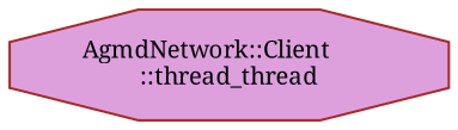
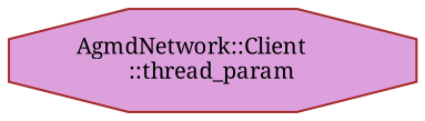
  digraph {
    rankdir=LR
    fontname="Noto Serif"
-   n1 [color=brown fillcolor=plum fontname="Noto Serif" fontsize=10 height=0.2 label="AgmdNetwork::Client\l::thread_thread" shape=octagon style=filled width=0.4]
+   n1 [color=brown fillcolor=plum fontname="Noto Serif" fontsize=10 height=0.2 label="AgmdNetwork::Client\l::thread_param" shape=octagon style=filled width=0.4]
  }
